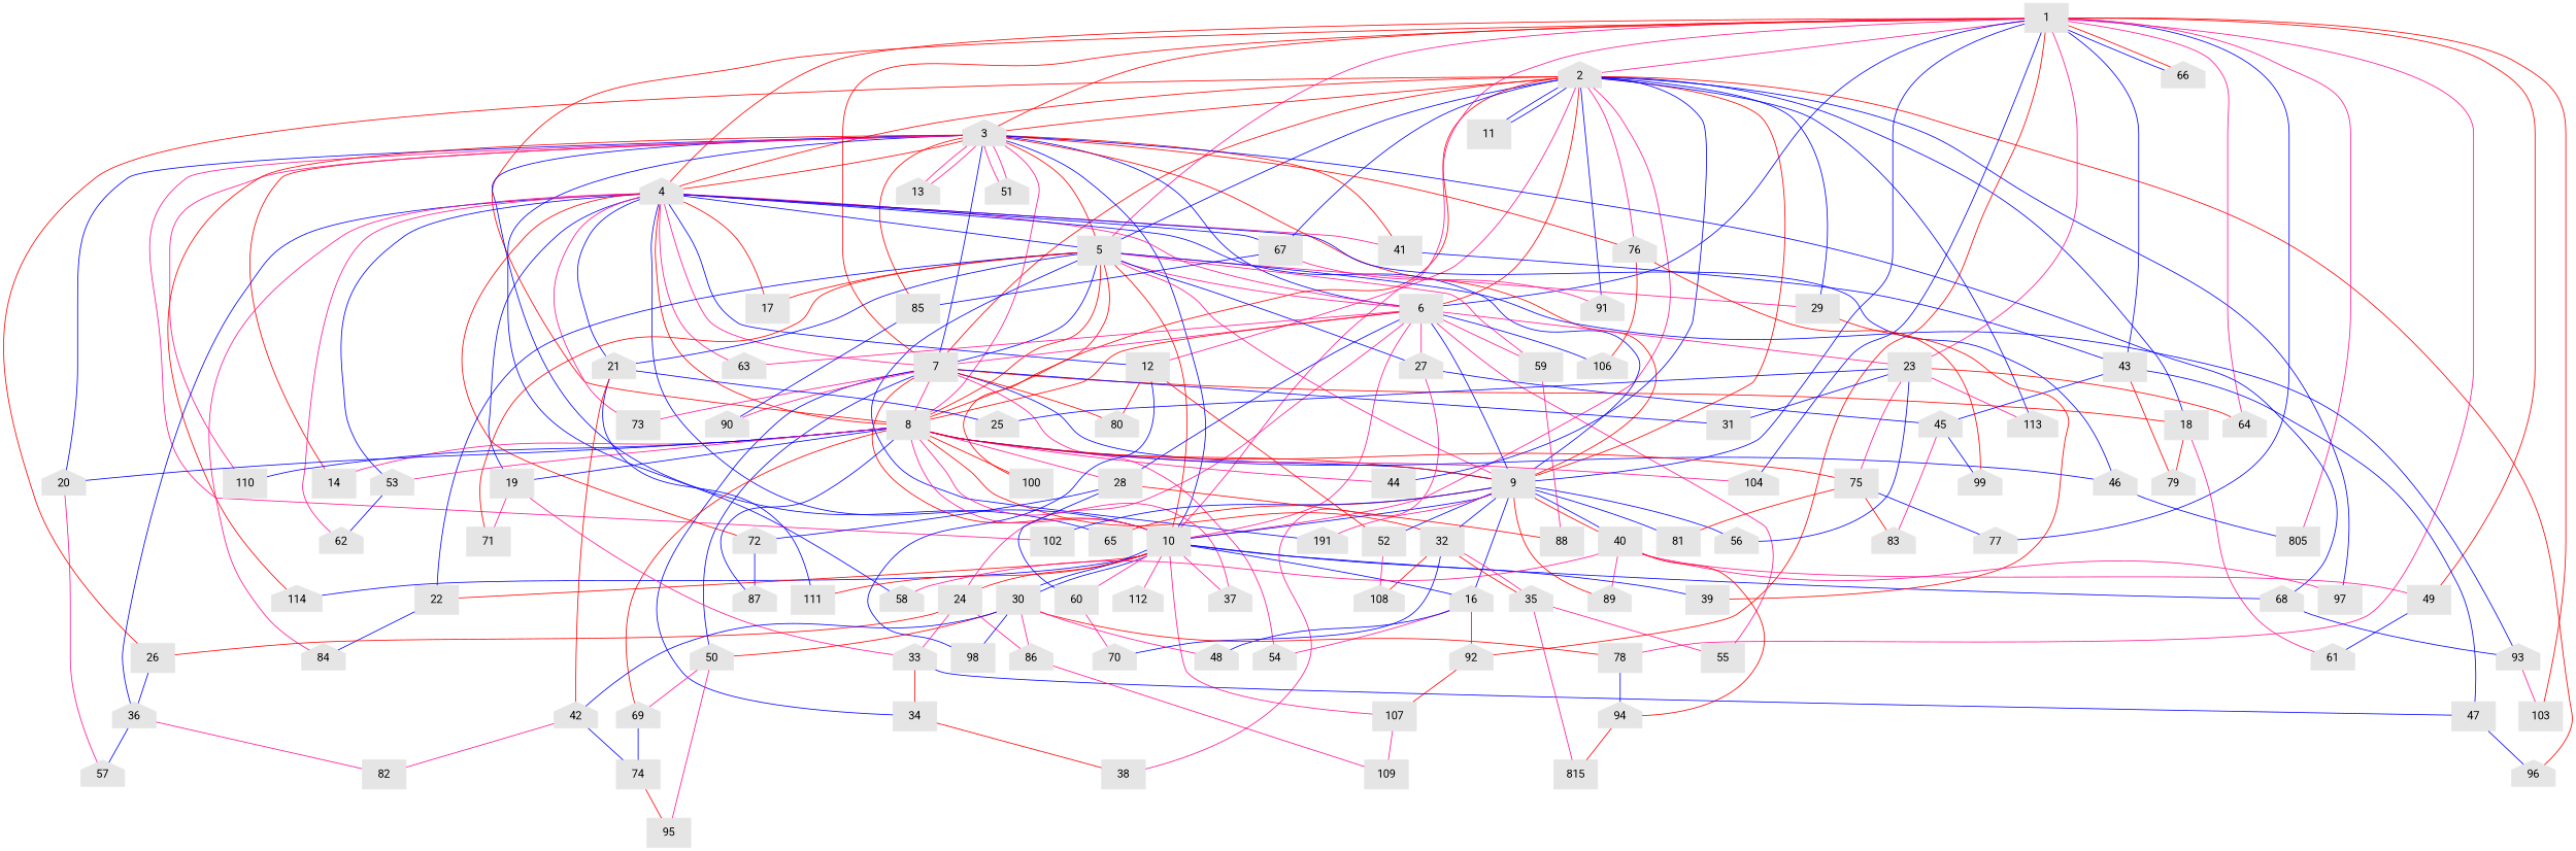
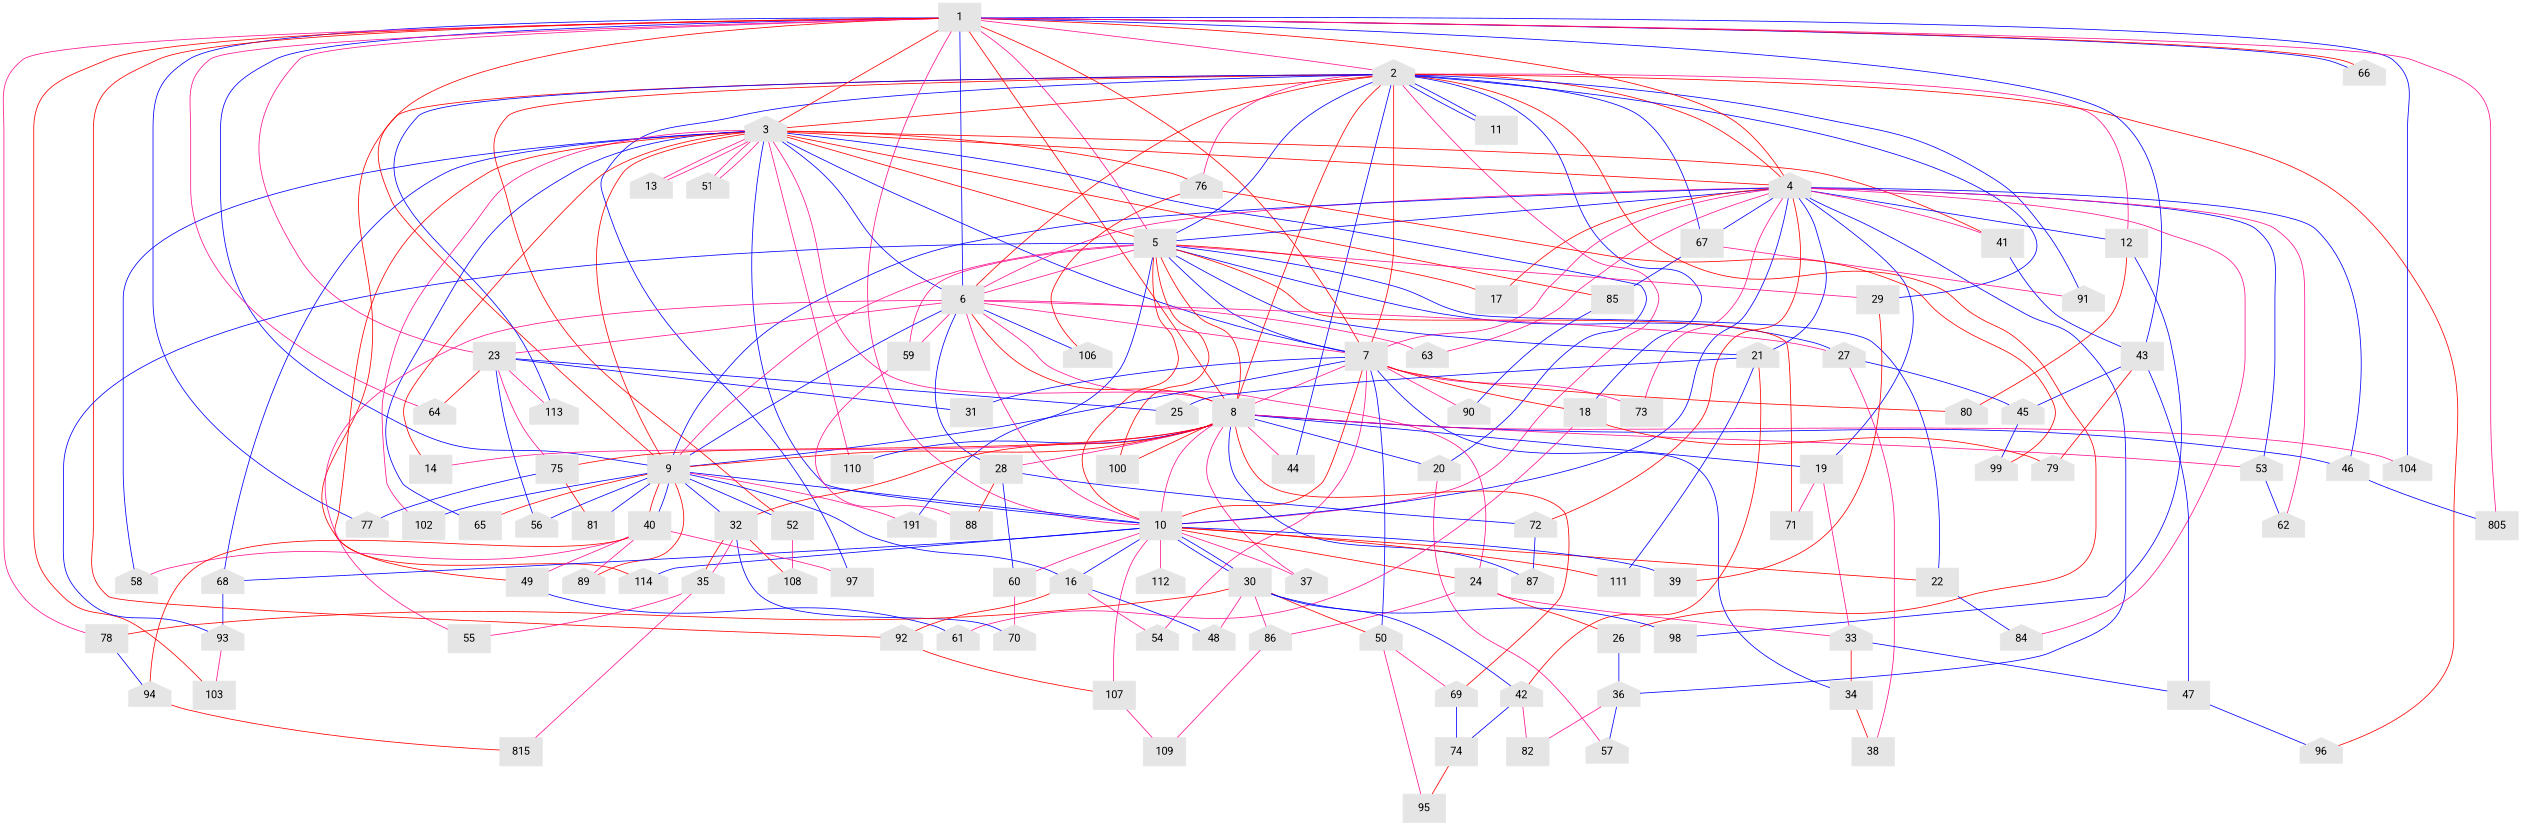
  graph {
    fontname=Roboto
    node [color=gray90 fontname=Roboto shape=box style=filled]
    edge [color=blue fontname=Roboto]
    2 [shape=house]
    1
    3 [shape=house]
    4 [shape=house]
    5
    6
    7
    8
    9
    10
    23
    43
    49
    64 [shape=house]
    66 [shape=house]
    77 [shape=house]
    78
    92 [shape=house]
    103
    104 [shape=house]
    n21 [label=805]
    11
    12
    18
    26
    29
    44
    52
    67
    76 [shape=house]
    91 [shape=house]
    96 [shape=house]
    97
    113 [shape=house]
    13 [shape=house]
    14
    20 [shape=house]
    41
    51 [shape=house]
    58 [shape=house]
    65
    68 [shape=house]
    85
    102
    110
    114 [shape=house]
    17
    19
    21 [shape=house]
    36 [shape=house]
    46 [shape=house]
    53 [shape=house]
    62 [shape=house]
    63 [shape=house]
    72 [shape=house]
    73
    84 [shape=house]
    22
    27 [shape=house]
    59
    71
    93 [shape=house]
    100
    n64 [label=191 shape=house]
    24
    28
    55
    106 [shape=house]
    31
    34
    50 [shape=house]
    54 [shape=house]
    80 [shape=house]
    90 [shape=house]
    32
    37 [shape=house]
    69 [shape=house]
    75
    87 [shape=house]
    16 [shape=house]
    40
    56 [shape=house]
    81
    89 [shape=house]
    30
    39
    60
    107
    111
    112 [shape=house]
    25 [shape=house]
    79 [shape=house]
    45 [shape=house]
    47
    61 [shape=house]
    94 [shape=house]
    98
    108 [shape=house]
    99 [shape=house]
    57 [shape=house]
    33 [shape=house]
    42 [shape=house]
    82
    38
    88
    86 [shape=house]
    95
    35 [shape=house]
    70 [shape=house]
    74
-   83 [shape=house]
    48 [shape=house]
    109
    n114 [label=815]
    2 -- 3 [color=red]
    2 -- 4 [color=red]
    2 -- 5
    2 -- 6 [color=red]
    2 -- 7 [color=red]
    2 -- 8 [color=red]
    2 -- 9 [color=red]
    2 -- 10 [color=deeppink]
    2 -- 11
    2 -- 11
    2 -- 12 [color=deeppink]
    2 -- 18
    2 -- 26 [color=red]
    2 -- 29
    2 -- 44
-   12 -- 52 [color=red]
+   2 -- 52 [color=red]
    2 -- 67
    2 -- 76 [color=deeppink]
    2 -- 91
    2 -- 96 [color=red]
    2 -- 97
    2 -- 113
    1 -- 2 [color=deeppink]
    1 -- 3 [color=red]
    1 -- 4 [color=red]
    1 -- 5 [color=deeppink]
    1 -- 6
    1 -- 7 [color=red]
    1 -- 8 [color=red]
    1 -- 9
    1 -- 10 [color=deeppink]
    1 -- 23 [color=deeppink]
    1 -- 43
    1 -- 49 [color=red]
    1 -- 64 [color=deeppink]
    1 -- 66
    1 -- 66 [color=red]
    1 -- 77
    1 -- 78 [color=deeppink]
    1 -- 92 [color=red]
    1 -- 103 [color=red]
    1 -- 104
    1 -- n21 [color=deeppink]
    3 -- 4 [color=red]
    3 -- 5 [color=red]
    3 -- 6
    3 -- 7
    3 -- 8 [color=deeppink]
    3 -- 9 [color=red]
    3 -- 10
    3 -- 76 [color=red]
    3 -- 13 [color=deeppink]
    3 -- 13 [color=deeppink]
    3 -- 14 [color=red]
    3 -- 20
    3 -- 41 [color=red]
    3 -- 51 [color=deeppink]
    3 -- 51 [color=deeppink]
    3 -- 58
    3 -- 65
    3 -- 68
    3 -- 85 [color=red]
    3 -- 102 [color=deeppink]
    3 -- 110 [color=deeppink]
    3 -- 114 [color=red]
    4 -- 5
    4 -- 6 [color=deeppink]
    4 -- 7 [color=deeppink]
-   4 -- 8 [color=red]
    4 -- 9
    4 -- 10
    4 -- 12
    4 -- 67
    4 -- 41 [color=deeppink]
    4 -- 17 [color=red]
    4 -- 19
    4 -- 21
    4 -- 36
    4 -- 46
    4 -- 53
    4 -- 62 [color=deeppink]
    4 -- 63 [color=deeppink]
    4 -- 72 [color=red]
    4 -- 73 [color=deeppink]
    4 -- 84 [color=deeppink]
    5 -- 6 [color=deeppink]
    5 -- 7
    5 -- 8 [color=red]
    5 -- 9 [color=deeppink]
    5 -- 10 [color=red]
    5 -- 29 [color=deeppink]
    5 -- 17 [color=red]
    5 -- 21
    5 -- 22
    5 -- 27
    5 -- 59 [color=deeppink]
    5 -- 71 [color=red]
    5 -- 93
    5 -- 100 [color=red]
    5 -- n64
    6 -- 7 [color=deeppink]
    6 -- 8 [color=red]
    6 -- 9
    6 -- 10 [color=deeppink]
    6 -- 23 [color=deeppink]
    6 -- 63 [color=deeppink]
    6 -- 27 [color=deeppink]
    6 -- 59 [color=deeppink]
    6 -- 24 [color=deeppink]
    6 -- 28
    6 -- 55 [color=deeppink]
    6 -- 106
    7 -- 8 [color=deeppink]
    7 -- 9
    7 -- 10 [color=red]
    7 -- 18 [color=red]
    7 -- 73 [color=deeppink]
    7 -- 31
    7 -- 34
    7 -- 50
    7 -- 54 [color=deeppink]
    7 -- 80 [color=red]
    7 -- 90 [color=deeppink]
    8 -- 9 [color=red]
    8 -- 10 [color=deeppink]
    8 -- 104 [color=deeppink]
    8 -- 44 [color=deeppink]
    8 -- 14 [color=deeppink]
    8 -- 20
    8 -- 110
    8 -- 19
    8 -- 46
    8 -- 53 [color=deeppink]
    8 -- 100 [color=red]
    8 -- 28 [color=deeppink]
    8 -- 32 [color=red]
    8 -- 37 [color=deeppink]
    8 -- 69 [color=red]
    8 -- 75 [color=red]
    8 -- 87
    9 -- 10
    9 -- 52
    9 -- 65 [color=red]
    9 -- 102
    9 -- n64 [color=deeppink]
    9 -- 32
    9 -- 16
    9 -- 40 [color=red]
    9 -- 40
    9 -- 56
    9 -- 81
    9 -- 89 [color=red]
    10 -- 68
    10 -- 114
    10 -- 22 [color=red]
    10 -- 24 [color=red]
    10 -- 37 [color=deeppink]
    10 -- 16
    10 -- 30
    10 -- 30
    10 -- 39
    10 -- 60 [color=deeppink]
    10 -- 107 [color=deeppink]
    10 -- 111 [color=red]
    10 -- 112 [color=deeppink]
    23 -- 64 [color=red]
    23 -- 113 [color=deeppink]
    23 -- 31
    23 -- 75 [color=deeppink]
    23 -- 56
    23 -- 25
    43 -- 79 [color=red]
    43 -- 45
    43 -- 47
    49 -- 61
    78 -- 94
    92 -- 107 [color=red]
    12 -- 80 [color=red]
    12 -- 98
    18 -- 79 [color=red]
    18 -- 61 [color=deeppink]
    26 -- 36
    29 -- 39 [color=red]
    52 -- 108 [color=deeppink]
    67 -- 91 [color=deeppink]
    67 -- 85
    76 -- 106 [color=red]
    76 -- 99 [color=red]
    20 -- 57 [color=deeppink]
    41 -- 43
    68 -- 93
    85 -- 90
    19 -- 71 [color=deeppink]
    19 -- 33 [color=deeppink]
    21 -- 111
    21 -- 25
    21 -- 42 [color=red]
    36 -- 57
    36 -- 82 [color=deeppink]
    46 -- n21
    53 -- 62
    72 -- 87
    22 -- 84
    27 -- 45
    27 -- 38 [color=deeppink]
    59 -- 88 [color=deeppink]
    93 -- 103 [color=deeppink]
    24 -- 26 [color=red]
    24 -- 33 [color=deeppink]
    24 -- 86 [color=deeppink]
    28 -- 72
    28 -- 60
    28 -- 88 [color=red]
    34 -- 38 [color=red]
    50 -- 69 [color=deeppink]
    50 -- 95 [color=deeppink]
    32 -- 108 [color=red]
    32 -- 35 [color=red]
    32 -- 35 [color=deeppink]
    32 -- 70
    69 -- 74
    75 -- 77
    75 -- 81 [color=red]
-   75 -- 83 [color=red]
    16 -- 92 [color=red]
    16 -- 54 [color=deeppink]
    16 -- 48
    40 -- 49 [color=deeppink]
    40 -- 97 [color=deeppink]
    40 -- 58 [color=deeppink]
    40 -- 89 [color=deeppink]
    40 -- 94 [color=red]
    30 -- 78 [color=red]
    30 -- 50 [color=red]
    30 -- 98
    30 -- 42
    30 -- 86 [color=deeppink]
    30 -- 48 [color=deeppink]
    60 -- 70 [color=deeppink]
    107 -- 109 [color=deeppink]
    45 -- 99
-   45 -- 83 [color=deeppink]
    47 -- 96
    94 -- n114 [color=red]
    33 -- 34 [color=red]
    33 -- 47
    42 -- 82 [color=deeppink]
    42 -- 74
    86 -- 109 [color=deeppink]
    35 -- 55 [color=deeppink]
    35 -- n114 [color=deeppink]
    74 -- 95 [color=red]
  }
